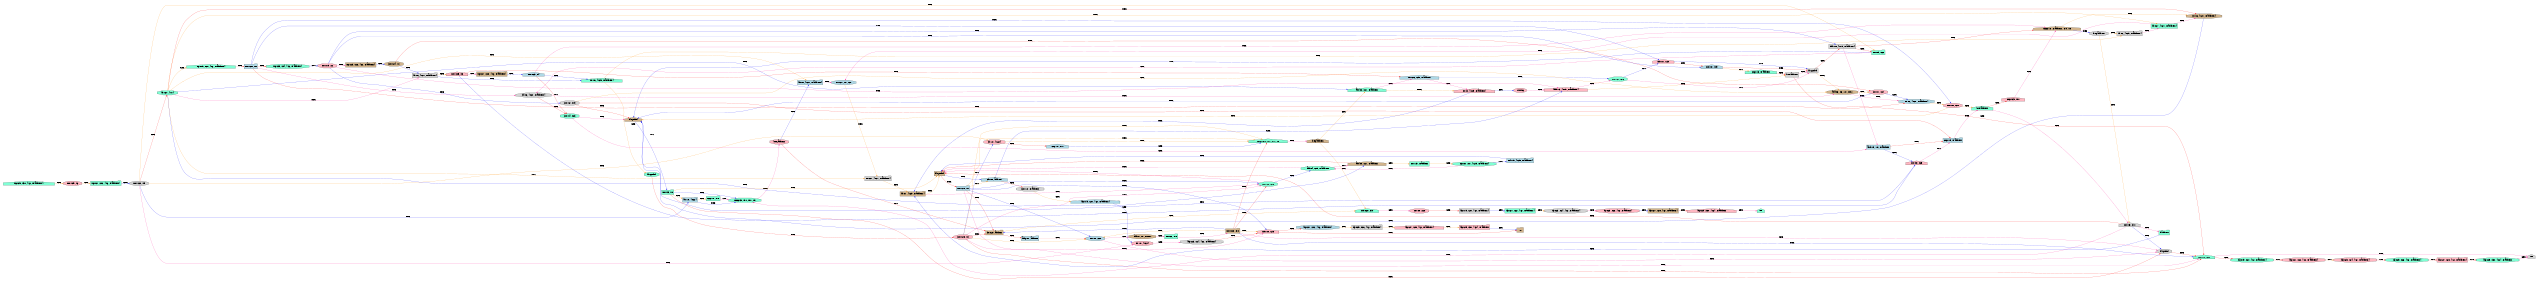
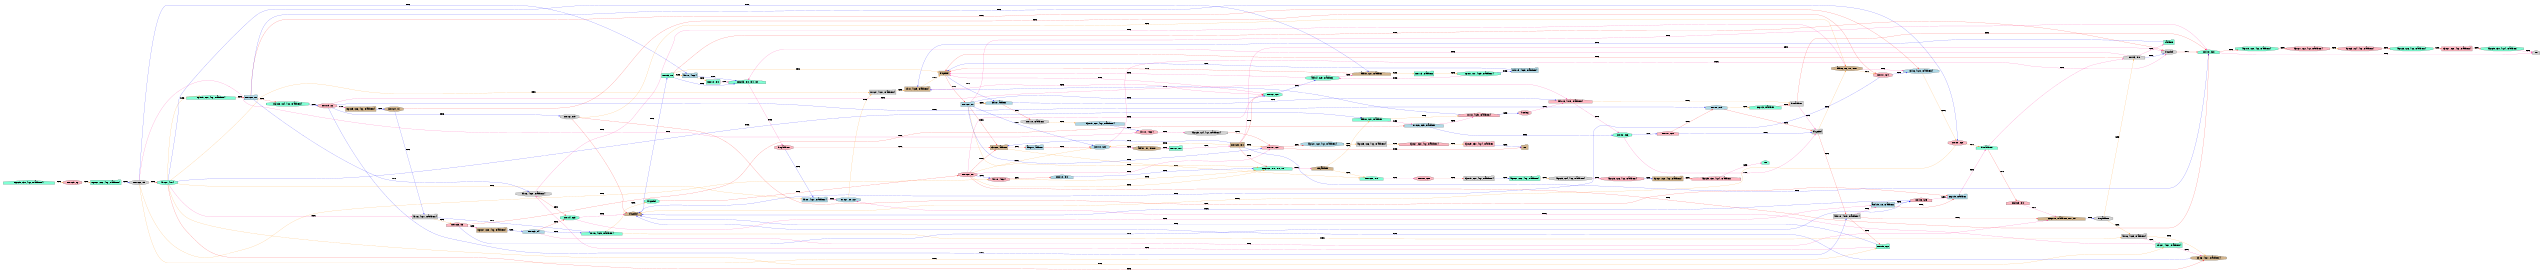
  digraph {
    rankdir=LR
    node [fillcolor=aquamarine shape=octagon style=filled]
    edge [color=deeppink]
    n1 [label="stp x29 , x30 , [ sp , #- address ]!" shape=house]
    n2 [fillcolor=lightpink label="mov x29 , sp"]
    n3 [label="stp x21 , x22 , [ sp , # address ]" shape=folder]
    n4 [fillcolor=lightgrey label="mov x22 , x5"]
    n5 [label="ldr x21 , [ x1 ]"]
    n6 [fillcolor=lightpink label="ldr w0 , [ x22 ]"]
    n7 [label="mov x5 , x22" shape=folder]
    n8 [fillcolor=lightblue label="ldr w0 , [ x22 ]" shape=folder]
    n9 [fillcolor=lightpink label="str w0 , [ x22 ]"]
    n10 [label="stp x19 , x20 , [ sp , # address ]" shape=house]
    n11 [fillcolor=lightgrey label="ldr x6 , [ x21 , # address ]" shape=folder]
    n12 [label="add x0 , x21 , # address" shape=house]
    n13 [label="ldr x27 , [ x21 , # address ]" shape=folder]
    n14 [fillcolor=tan label="str x6 , [ x21 , # address ]"]
    n15 [fillcolor=lightblue label="ldr x0 , [ x21 , # address ]" shape=folder]
    n16 [fillcolor=tan label="add x0 , x21 , # address" shape=house]
    n17 [fillcolor=lightgrey label="str x27 , [ x21 , # address ]" shape=folder]
    n18 [label="ccmp x28 , # 0 , # 0 , ne" shape=house]
    n19 [fillcolor=lightblue label="cmp w0 , # 0" shape=house]
    n20 [fillcolor=lightgrey label="ldr x6 , [ x20 , # address ]"]
    n21 [fillcolor=tan label="bl symbol" shape=house]
-   n22 [label="ccmp x3 , # 0 , # 0 , ne"]
+   n22 [label="ccmp x3 , # 0 , # 0 , ne" shape=house]
    n23 [label="cmp w0 , # 0" shape=folder]
    n24 [fillcolor=lightgrey label="ldp x23 , x24 , [ sp , # address ]"]
    n25 [fillcolor=lightblue label="mov x20 , x0" shape=folder]
    n26 [fillcolor=lightpink label="mov x25 , x3" shape=house]
    n27 [label="str x6 , [ x29 , # address ]" shape=house]
    n28 [fillcolor=lightblue label="orr x26 , x25 , # address" shape=house]
    n29 [fillcolor=lightpink label="str x0 , [ x29 , # address ]" shape=house]
    n30 [fillcolor=lightblue label="orr x27 , x0 , x27"]
    n31 [fillcolor=tan label="bl symbol" shape=folder]
    n32 [label="mov w5 , # address" shape=folder]
    n33 [fillcolor=tan label="ldr x1 , [ x29 , # address ]" shape=folder]
    n34 [label="stp x23 , x24 , [ sp , # address ]"]
    n35 [fillcolor=lightpink label="mov x1 , x20" shape=house]
    n36 [fillcolor=lightblue label="str x6 , [ x20 , # address ]"]
    n37 [fillcolor=lightpink label="mov x0 , x20"]
    n38 [fillcolor=lightpink label="mov x19 , x2"]
    n39 [fillcolor=lightblue label="mov x0 , x19" shape=house]
    n40 [fillcolor=lightgrey label="bl symbol" shape=folder]
    n41 [label="mov x4 , x23"]
    n42 [fillcolor=tan label="add x6 , x6 , w0 , sxtw"]
    n43 [label="b.ne address" shape=house]
    n44 [fillcolor=tan label="stp x25 , x26 , [ sp , # address ]" shape=folder]
    n45 [fillcolor=lightpink label="ldrb w3 , [ x19 , # address ]" shape=house]
    n46 [fillcolor=lightgrey label="ldrb w8 , [ x19 , # address ]" shape=folder]
    n47 [fillcolor=lightgrey label="mov x2 , x19"]
    n48 [fillcolor=tan label="mov x24 , x1"]
    n49 [label="mov x2 , x26"]
    n50 [fillcolor=lightgrey label="b.ne address" shape=folder]
    n51 [label="cmp w3 , # address" shape=house]
    n52 [fillcolor=tan label="ccmp w8 , # address , # 0 , ne" shape=house]
    n53 [fillcolor=lightblue label="and w9 , w8 , # address" shape=folder]
    n54 [fillcolor=lightblue label="cmp w9 , # address" shape=folder]
    n55 [fillcolor=lightpink label="mov x1 , x24"]
    n56 [fillcolor=tan label="stp x27 , x28 , [ sp , # address ]" shape=folder]
    n57 [fillcolor=lightpink label="mov x3 , x25" shape=house]
    n58 [label="bl symbol"]
    n59 [fillcolor=lightgrey label="ldr x6 , [ x29 , # address ]" shape=folder]
    n60 [fillcolor=lightblue label="mov x23 , x4" shape=house]
    n61 [fillcolor=lightgrey label="b.eq address"]
    n62 [fillcolor=lightpink label="mov x28 , x0"]
    n63 [label="mov x0 , x28" shape=house]
    n64 [fillcolor=tan label="cbz x28 , address" shape=folder]
    n65 [label="mov x2 , x28"]
    n66 [fillcolor=lightpink label="mov x0 , x28" shape=house]
    n67 [fillcolor=lightblue label="mov x0 , x28"]
    n68 [fillcolor=tan label="b.eq address" shape=house]
    n69 [label="ldp x19 , x20 , [ sp , # address ]"]
    n70 [fillcolor=lightgrey label=ret shape=house]
    n71 [label="mov x28 , # 0" shape=house]
    n72 [fillcolor=lightblue label="adrp x1 , address" shape=folder]
    n73 [label="add x4 , x29 , # address"]
    n74 [fillcolor=lightblue label="ldp x21 , x22 , [ sp , # address ]"]
    n75 [fillcolor=tan label=ret shape=folder]
    n76 [fillcolor=lightgrey label="bl symbol"]
    n77 [fillcolor=tan label="add x1 , x1 , # mov"]
    n78 [fillcolor=lightpink label="mov x0 , x28"]
    n79 [fillcolor=lightgrey label="ldp x19 , x20 , [ sp , # address ]" shape=folder]
    n80 [fillcolor=lightpink label="b string"]
    n81 [label="ldp x21 , x22 , [ sp , # address ]" shape=folder]
    n82 [fillcolor=lightgrey label="ldp x23 , x24 , [ sp , # address ]"]
    n83 [fillcolor=lightpink label="ldp x25 , x26 , [ sp , # address ]"]
    n84 [fillcolor=tan label="ldp x27 , x28 , [ sp , # address ]" shape=folder]
    n85 [fillcolor=lightpink label="ldp x29 , x30 , [ sp ] , # address" shape=house]
    n86 [label=ret shape=house]
    n87 [fillcolor=lightpink label="ldp x21 , x22 , [ sp , # address ]"]
    n88 [fillcolor=lightpink label="ldp x23 , x24 , [ sp , # address ]"]
    n89 [label="ldp x25 , x26 , [ sp , # address ]"]
    n90 [fillcolor=lightpink label="ldp x27 , x28 , [ sp , # address ]" shape=folder]
    n91 [label="ldp x29 , x30 , [ sp ] , # address"]
    n92 [label="mov x3 , x0" shape=folder]
    n93 [fillcolor=lightpink label="cmp x23 , # 0" shape=house]
    n94 [fillcolor=lightgrey label="mov x3 , # 0" shape=house]
    n95 [label="b address" shape=folder]
    n96 [fillcolor=lightpink label="b.eq address"]
    n97 [fillcolor=lightblue label="mov x28 , x0" shape=folder]
    n98 [fillcolor=lightblue label="cbz x0 , address" shape=house]
    n99 [label="stp xzr , xzr , [ x29 , # address ]"]
    n100 [fillcolor=lightblue label="strb w5 , [ x29 , # address ]" shape=folder]
    n101 [fillcolor=lightgrey label="mov w0 , # address"]
    n102 [fillcolor=lightblue label="ldp x19 , x20 , [ sp , # address ]" shape=house]
    n103 [fillcolor=lightgrey label="ldp x25 , x26 , [ sp , # address ]" shape=folder]
    n104 [fillcolor=lightpink label="ldp x27 , x28 , [ sp , # address ]" shape=house]
    n105 [fillcolor=lightpink label="ldp x29 , x30 , [ sp ] , # address" shape=folder]
    n106 [label="mov x2 , # 0" shape=folder]
    n107 [fillcolor=tan label="mov x28 , # 0" shape=folder]
    n1 -> n2 [color=darkorange label=CFG]
    n2 -> n3 [color=darkorange label=CFG]
    n3 -> n4 [color=blue label=CFG]
    n4 -> n5 [color=red label=CFG]
    n4 -> n6 [color=darkorange label=DFG]
    n4 -> n7 [color=darkorange label=DFG]
    n4 -> n8 [color=blue label=DFG]
    n4 -> n9 [label=DFG]
    n5 -> n10 [color=darkorange label=CFG]
    n5 -> n11 [label=DFG]
    n5 -> n12 [color=blue label=DFG]
    n5 -> n13 [color=darkorange label=DFG]
    n5 -> n14 [color=red label=DFG]
    n5 -> n15 [color=darkorange label=DFG]
    n5 -> n16 [color=blue label=DFG]
    n5 -> n17 [color=darkorange label=DFG]
    n6 -> n18 [color=darkorange label=DFG]
    n6 -> n19 [color=red label=CFG]
    n7 -> n20 [label=CFG]
    n7 -> n21 [color=blue label=DFG]
    n8 -> n22 [color=blue label=DFG]
    n8 -> n23 [color=darkorange label=CFG]
    n9 -> n24 [label=CFG]
    n10 -> n25 [color=red label=CFG]
    n11 -> n26 [color=darkorange label=CFG]
    n11 -> n27 [color=blue label=DFG]
    n12 -> n28 [label=CFG]
    n12 -> n29 [color=darkorange label=DFG]
    n13 -> n14 [label=CFG]
    n13 -> n30 [label=DFG]
    n14 -> n21 [color=blue label=CFG]
    n15 -> n30 [label=DFG]
    n16 -> n31 [color=red label=DFG]
    n16 -> n32 [color=darkorange label=CFG]
    n17 -> n33 [color=darkorange label=CFG]
    n18 -> n68 [label=DFG]
    n19 -> n18 [color=blue label=CFG]
    n20 -> n41 [color=red label=CFG]
    n20 -> n42 [label=DFG]
    n21 -> n92 [color=blue label=DFG]
    n22 -> n96 [label=DFG]
    n23 -> n22 [label=CFG]
    n24 -> n66 [color=red label=CFG]
-   n25 -> n20 [label=DFG]
+   n25 -> n20 [color=blue label=DFG]
    n25 -> n34 [color=red label=CFG]
-   n25 -> n35 [color=blue label=DFG]
    n25 -> n36 [color=red label=DFG]
    n25 -> n37 [color=blue label=DFG]
    n26 -> n28 [color=red label=DFG]
    n26 -> n56 [label=CFG]
    n26 -> n57 [color=blue label=DFG]
    n27 -> n58 [color=darkorange label=CFG]
    n27 -> n59 [color=darkorange label=DFG]
    n28 -> n29 [label=CFG]
    n28 -> n49 [color=blue label=DFG]
    n29 -> n33 [color=blue label=DFG]
    n29 -> n80 [color=blue label=CFG]
    n30 -> n17 [color=darkorange label=DFG]
    n31 -> n97 [color=red label=DFG]
    n31 -> n98 [color=blue label=DFG]
    n32 -> n99 [color=darkorange label=CFG]
    n33 -> n31 [color=darkorange label=DFG]
    n33 -> n65 [label=CFG]
    n34 -> n38 [color=blue label=CFG]
    n35 -> n39 [color=red label=CFG]
    n35 -> n40 [color=blue label=DFG]
    n36 -> n37 [color=darkorange label=CFG]
    n37 -> n21 [color=darkorange label=DFG]
    n37 -> n43 [color=darkorange label=CFG]
    n38 -> n39 [color=blue label=DFG]
    n38 -> n44 [label=DFG]
    n38 -> n45 [label=DFG]
    n38 -> n46 [color=blue label=DFG]
    n38 -> n47 [color=blue label=DFG]
    n39 -> n40 [color=red label=DFG]
    n39 -> n51 [color=darkorange label=CFG]
    n40 -> n42 [color=darkorange label=DFG]
    n40 -> n46 [color=red label=CFG]
    n41 -> n21 [label=DFG]
    n41 -> n53 [label=CFG]
    n42 -> n36 [label=DFG]
    n42 -> n55 [color=darkorange label=CFG]
    n43 -> n93 [color=red label=CFG]
    n43 -> n94 [label=CFG]
    n44 -> n48 [color=blue label=CFG]
    n45 -> n49 [label=CFG]
    n45 -> n50 [color=darkorange label=DFG]
    n46 -> n7 [color=red label=CFG]
    n46 -> n52 [color=red label=DFG]
    n46 -> n53 [label=DFG]
    n47 -> n21 [color=red label=DFG]
    n47 -> n42 [color=darkorange label=CFG]
    n47 -> n54 [color=red label=CFG]
    n48 -> n11 [color=blue label=CFG]
    n48 -> n55 [color=red label=DFG]
    n49 -> n35 [color=blue label=CFG]
    n49 -> n40 [label=DFG]
    n50 -> n40 [label=CFG]
    n50 -> n63 [color=red label=CFG]
    n51 -> n50 [color=red label=CFG]
    n52 -> n61 [color=blue label=DFG]
    n53 -> n54 [color=red label=DFG]
    n53 -> n57 [color=blue label=CFG]
    n54 -> n43 [label=DFG]
    n55 -> n21 [color=blue label=DFG]
    n55 -> n36 [color=blue label=CFG]
    n56 -> n60 [color=blue label=CFG]
    n57 -> n21 [color=blue label=DFG]
    n57 -> n54 [label=CFG]
    n58 -> n62 [color=red label=DFG]
    n59 -> n13 [label=CFG]
-   n52 -> n14 [color=darkorange label=DFG]
+   n59 -> n14 [color=darkorange label=DFG]
    n60 -> n27 [color=blue label=CFG]
    n60 -> n41 [color=red label=DFG]
    n60 -> n52 [label=DFG]
    n61 -> n59 [color=darkorange label=CFG]
    n61 -> n94 [color=darkorange label=CFG]
    n62 -> n6 [color=blue label=CFG]
    n62 -> n18 [color=darkorange label=DFG]
    n62 -> n63 [color=red label=DFG]
    n62 -> n64 [color=red label=DFG]
    n62 -> n65 [label=DFG]
    n62 -> n66 [label=DFG]
    n62 -> n67 [color=darkorange label=DFG]
    n63 -> n69 [color=red label=CFG]
    n63 -> n70 [label=DFG]
    n64 -> n71 [color=darkorange label=CFG]
    n64 -> n72 [color=red label=CFG]
    n65 -> n31 [label=DFG]
    n65 -> n73 [color=blue label=CFG]
    n66 -> n74 [color=red label=CFG]
    n66 -> n75 [color=red label=DFG]
    n67 -> n76 [label=DFG]
    n67 -> n77 [label=CFG]
    n68 -> n12 [color=darkorange label=CFG]
    n68 -> n71 [color=darkorange label=CFG]
    n69 -> n87 [color=red label=CFG]
    n71 -> n78 [label=CFG]
    n72 -> n67 [color=red label=CFG]
    n73 -> n16 [label=CFG]
    n73 -> n31 [label=DFG]
    n74 -> n103 [color=darkorange label=CFG]
    n76 -> n63 [color=red label=CFG]
    n77 -> n106 [label=CFG]
    n78 -> n79 [color=red label=CFG]
    n79 -> n81 [color=blue label=CFG]
    n80 -> n45 [label=CFG]
    n81 -> n82 [color=darkorange label=CFG]
    n82 -> n83 [label=CFG]
    n83 -> n84 [color=blue label=CFG]
    n84 -> n85 [color=red label=CFG]
    n85 -> n86 [label=CFG]
    n87 -> n88 [color=darkorange label=CFG]
    n88 -> n89 [color=red label=CFG]
    n89 -> n90 [color=red label=CFG]
    n90 -> n91 [color=red label=CFG]
    n91 -> n70 [label=CFG]
    n92 -> n8 [color=darkorange label=CFG]
    n92 -> n22 [color=blue label=DFG]
    n92 -> n31 [color=darkorange label=DFG]
    n92 -> n76 [color=red label=DFG]
    n93 -> n52 [label=CFG]
    n94 -> n22 [label=DFG]
    n94 -> n31 [color=red label=DFG]
    n94 -> n76 [color=blue label=DFG]
    n94 -> n95 [label=CFG]
    n95 -> n33 [color=blue label=CFG]
    n96 -> n15 [color=blue label=CFG]
    n96 -> n64 [color=red label=CFG]
    n97 -> n18 [color=darkorange label=DFG]
    n97 -> n63 [label=DFG]
    n97 -> n64 [color=red label=DFG]
    n97 -> n65 [color=blue label=DFG]
    n97 -> n66 [color=blue label=DFG]
    n97 -> n67 [color=blue label=DFG]
    n97 -> n98 [color=darkorange label=CFG]
    n98 -> n45 [color=blue label=CFG]
    n98 -> n101 [color=red label=CFG]
    n99 -> n73 [label=DFG]
    n99 -> n100 [color=blue label=DFG]
    n100 -> n31 [color=blue label=CFG]
    n101 -> n102 [color=darkorange label=CFG]
    n102 -> n9 [color=blue label=CFG]
    n103 -> n104 [color=darkorange label=CFG]
    n104 -> n105 [color=darkorange label=CFG]
    n105 -> n75 [color=blue label=CFG]
    n106 -> n107 [label=CFG]
    n107 -> n18 [color=red label=DFG]
    n107 -> n63 [color=blue label=DFG]
    n107 -> n64 [color=blue label=DFG]
    n107 -> n65 [color=red label=DFG]
    n107 -> n66 [color=darkorange label=DFG]
    n107 -> n67 [color=darkorange label=DFG]
    n107 -> n76 [label=CFG]
  }
